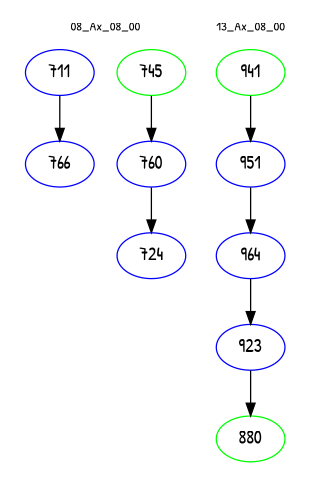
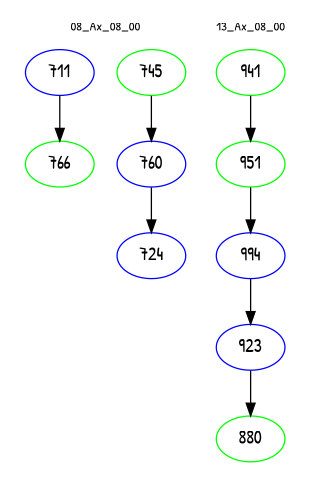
  digraph {
    fontname="Patrick Hand"
    node [color=blue fontname="Patrick Hand"]
    edge [color=black fontname="Patrick Hand"]
    n1 [color=green label=745]
    n2 [label=760]
    n3 [label=724]
    n4 [label=711]
-   n5 [label=766]
+   n5 [color=green label=766]
    n6 [color=green label=941]
-   n7 [label=951]
-   n8 [label=964]
+   n7 [color=green label=951]
+   n8 [label=994]
    n9 [label=923]
    n10 [color=green label=880]
    subgraph cluster_1 {
      color=white
      fontsize=10
      label="08_Ax_08_00"
      n1
      n2
      n3
      n4
      n5
    }
    subgraph cluster_2 {
      color=white
      fontsize=10
      label="13_Ax_08_00"
      n6
      n7
      n8
      n9
      n10
    }
    n1 -> n2
    n2 -> n3
    n4 -> n5
    n6 -> n7
    n7 -> n8
    n8 -> n9
    n9 -> n10
  }
